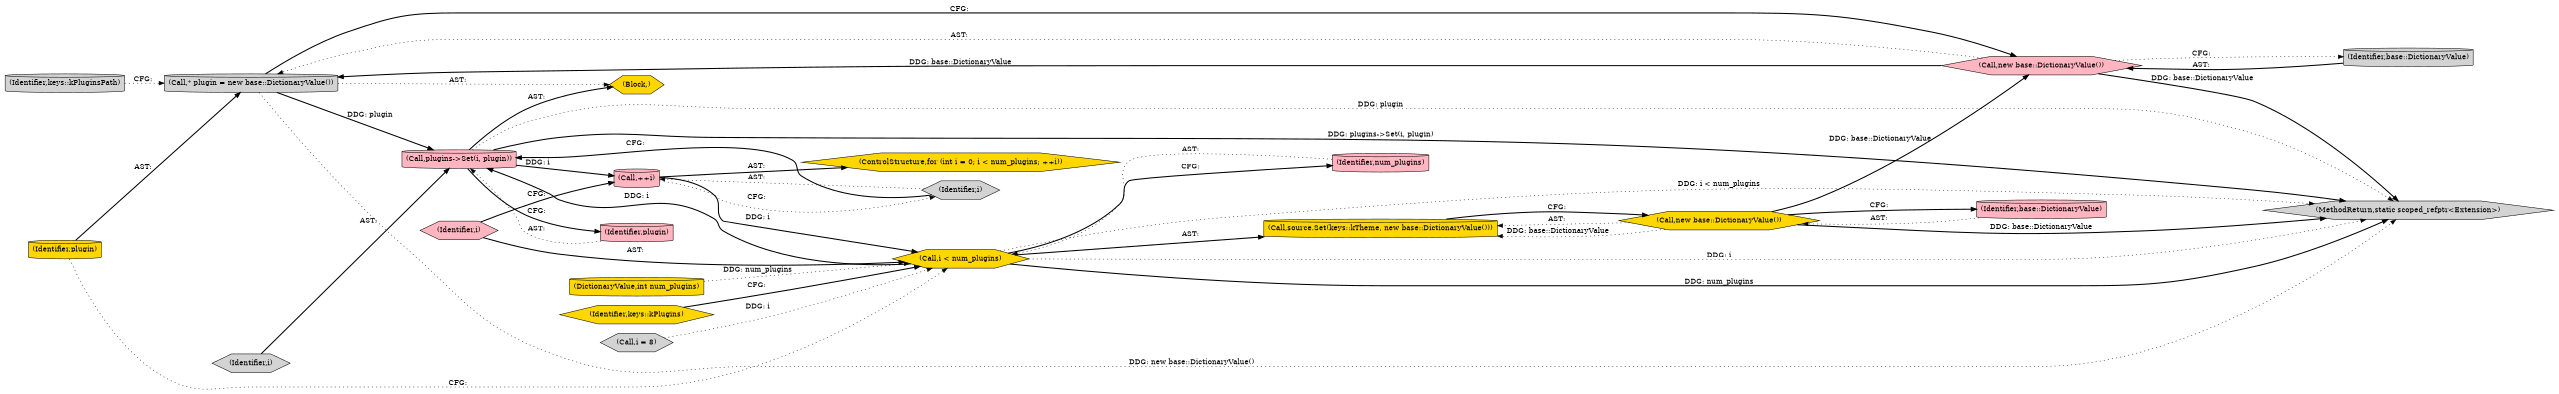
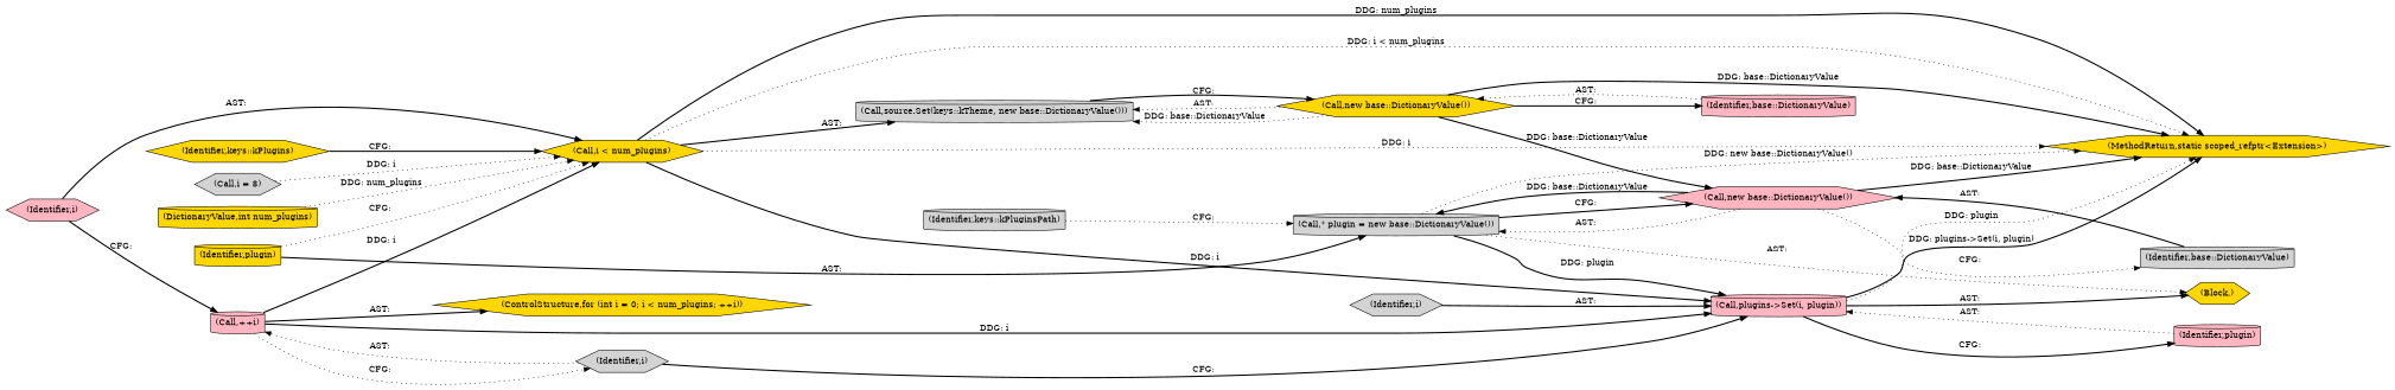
  digraph {
    rankdir=LR
    node [fillcolor=lightgrey shape=cylinder style=filled]
    edge [style=bold]
    n1 [label="(Call,* plugin = new base::DictionaryValue())"]
    n2 [fillcolor=lightpink label="(Call,new base::DictionaryValue())" shape=hexagon]
    n3 [fillcolor=lightpink label="(Call,plugins->Set(i, plugin))"]
    n4 [fillcolor=gold label="(Block,)" shape=hexagon]
-   n5 [label="(MethodReturn,static scoped_refptr<Extension>)" shape=hexagon]
+   n5 [fillcolor=gold label="(MethodReturn,static scoped_refptr<Extension>)" shape=hexagon]
    n6 [label="(Identifier,base::DictionaryValue)"]
    n7 [fillcolor=lightpink label="(Call,++i)"]
    n8 [fillcolor=lightpink label="(Identifier,plugin)"]
    n9 [fillcolor=gold label="(Call,new base::DictionaryValue())" shape=hexagon]
-   n10 [fillcolor=gold label="(Call,source.Set(keys::kTheme, new base::DictionaryValue()))"]
+   n10 [label="(Call,source.Set(keys::kTheme, new base::DictionaryValue()))"]
    n11 [fillcolor=lightpink label="(Identifier,base::DictionaryValue)"]
    n12 [fillcolor=gold label="(Call,i < num_plugins)" shape=hexagon]
    n13 [fillcolor=gold label="(ControlStructure,for (int i = 0; i < num_plugins; ++i))" shape=hexagon]
    n14 [label="(Identifier,i)" shape=hexagon]
-   n15 [fillcolor=lightpink label="(Identifier,num_plugins)"]
    n16 [fillcolor=lightpink label="(Identifier,i)" shape=hexagon]
    n17 [fillcolor=gold label="(Identifier,keys::kPlugins)" shape=hexagon]
    n18 [label="(Identifier,keys::kPluginsPath)"]
    n19 [label="(Call,i = 8)" shape=hexagon]
    n20 [fillcolor=gold label="(Identifier,plugin)"]
    n21 [fillcolor=gold label="(DictionaryValue,int num_plugins)"]
    n22 [label="(Identifier,i)" shape=hexagon]
    n1 -> n2 [label="CFG: "]
    n1 -> n3 [label="DDG: plugin"]
    n1 -> n4 [label="AST: " style=dotted]
    n1 -> n5 [label="DDG: new base::DictionaryValue()" style=dotted]
    n2 -> n1 [label="AST: " style=dotted]
    n2 -> n1 [label="DDG: base::DictionaryValue"]
    n2 -> n5 [label="DDG: base::DictionaryValue"]
    n2 -> n6 [label="CFG: " style=dotted]
    n3 -> n4 [label="AST: "]
    n3 -> n5 [label="DDG: plugin" style=dotted]
    n3 -> n5 [label="DDG: plugins->Set(i, plugin)"]
-   n3 -> n7 [label="DDG: i"]
+   n7 -> n3 [label="DDG: i"]
    n3 -> n8 [label="CFG: "]
    n6 -> n2 [label="AST: "]
    n7 -> n12 [label="DDG: i"]
    n7 -> n13 [label="AST: "]
    n7 -> n14 [label="CFG: " style=dotted]
    n8 -> n3 [label="AST: " style=dotted]
    n9 -> n2 [label="DDG: base::DictionaryValue"]
    n9 -> n5 [label="DDG: base::DictionaryValue"]
    n9 -> n10 [label="AST: " style=dotted]
    n9 -> n10 [label="DDG: base::DictionaryValue" style=dotted]
    n9 -> n11 [label="CFG: "]
    n10 -> n9 [label="CFG: "]
    n11 -> n9 [label="AST: " style=dotted]
    n12 -> n3 [label="DDG: i"]
    n12 -> n5 [label="DDG: num_plugins"]
    n12 -> n5 [label="DDG: i < num_plugins" style=dotted]
    n12 -> n5 [label="DDG: i" style=dotted]
    n12 -> n10 [label="AST: "]
-   n12 -> n15 [label="CFG: "]
    n14 -> n3 [label="CFG: "]
    n14 -> n7 [label="AST: " style=dotted]
-   n15 -> n12 [label="AST: " style=dotted]
    n16 -> n7 [label="CFG: "]
    n16 -> n12 [label="AST: "]
    n17 -> n12 [label="CFG: "]
    n18 -> n1 [label="CFG: " style=dotted]
    n19 -> n12 [label="DDG: i" style=dotted]
    n20 -> n1 [label="AST: "]
    n20 -> n12 [label="CFG: " style=dotted]
    n21 -> n12 [label="DDG: num_plugins" style=dotted]
    n22 -> n3 [label="AST: "]
  }
